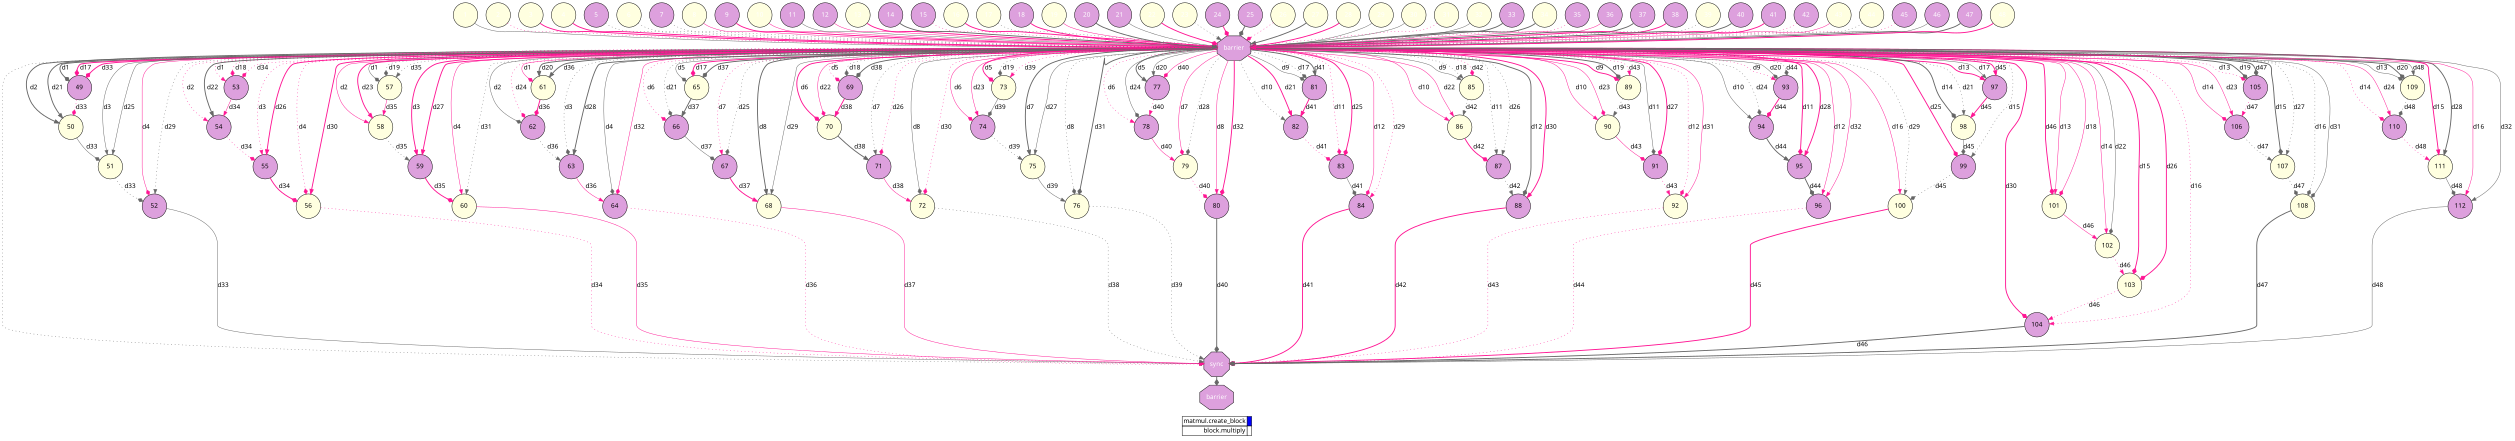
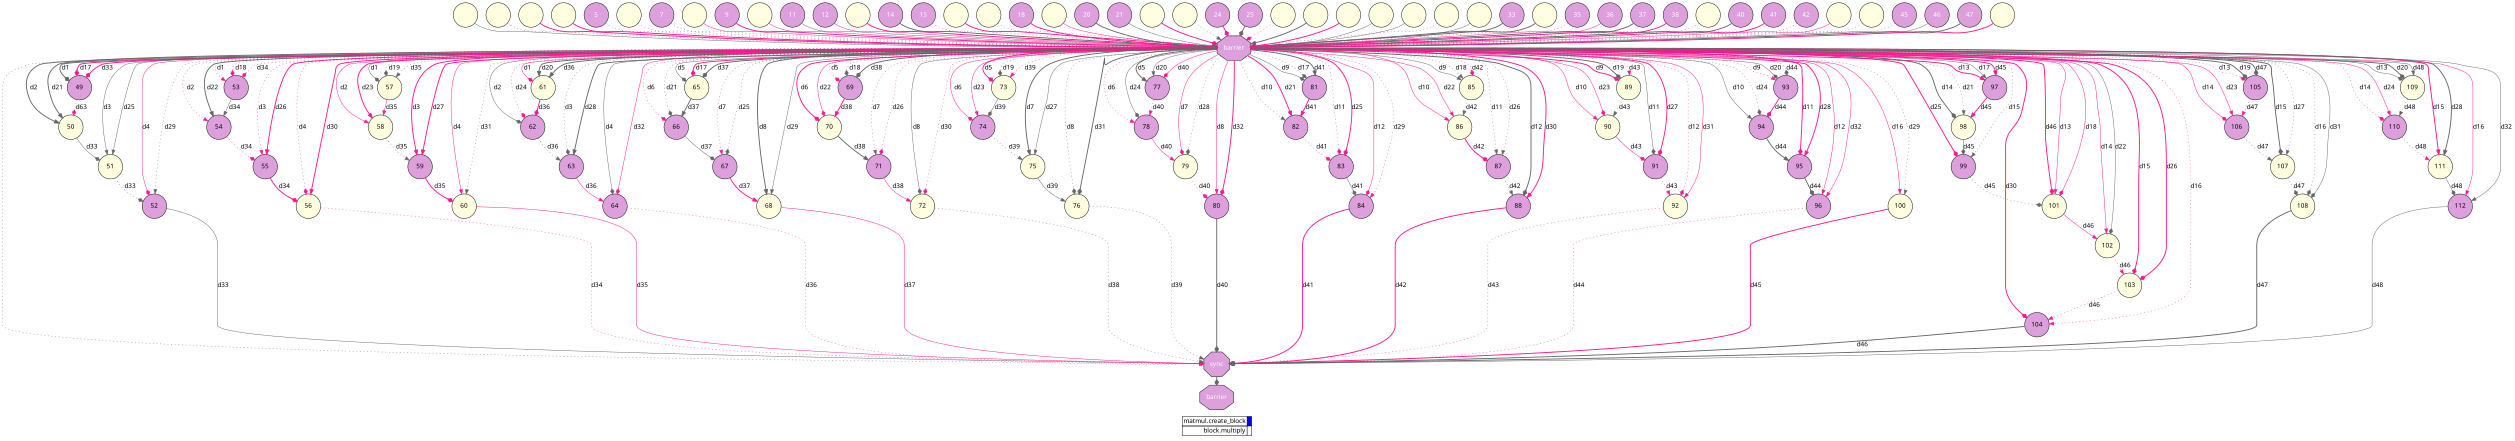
  digraph {
    fontname="Noto Sans"
    labeljust=l
    rankdir=TB
    node [fillcolor=plum fontcolor="#000000" fontname="Noto Sans" shape=circle style=filled]
    edge [arrowhead=diamond color=deeppink fontname="Noto Sans" style=bold]
    1 [fillcolor=lightyellow fontcolor="#ffffff" height=0.75]
    n2 [fontcolor="#FFFFFF" height=0.75 label=barrier shape=octagon]
    2 [fillcolor=lightyellow fontcolor="#ffffff" height=0.75]
    3 [fillcolor=lightyellow fontcolor="#ffffff" height=0.75]
    4 [fillcolor=lightyellow fontcolor="#ffffff" height=0.75]
    5 [fontcolor="#ffffff" height=0.75]
    6 [fillcolor=lightyellow fontcolor="#ffffff" height=0.75]
    7 [fontcolor="#ffffff" height=0.75]
    8 [fillcolor=lightyellow fontcolor="#ffffff" height=0.75]
    9 [fontcolor="#ffffff" height=0.75]
    10 [fillcolor=lightyellow fontcolor="#ffffff" height=0.75]
    11 [fontcolor="#ffffff" height=0.75]
    12 [fontcolor="#ffffff" height=0.75]
    13 [fillcolor=lightyellow fontcolor="#ffffff" height=0.75]
    14 [fontcolor="#ffffff" height=0.75]
    15 [fontcolor="#ffffff" height=0.75]
    16 [fillcolor=lightyellow fontcolor="#ffffff" height=0.75]
    17 [fillcolor=lightyellow fontcolor="#ffffff" height=0.75]
    18 [fontcolor="#ffffff" height=0.75]
    19 [fillcolor=lightyellow fontcolor="#ffffff" height=0.75]
    20 [fontcolor="#ffffff" height=0.75]
    21 [fontcolor="#ffffff" height=0.75]
    22 [fillcolor=lightyellow fontcolor="#ffffff" height=0.75]
    23 [fillcolor=lightyellow fontcolor="#ffffff" height=0.75]
    24 [fontcolor="#ffffff" height=0.75]
    25 [fontcolor="#ffffff" height=0.75]
    26 [fillcolor=lightyellow fontcolor="#ffffff" height=0.75]
    27 [fillcolor=lightyellow fontcolor="#ffffff" height=0.75]
    28 [fillcolor=lightyellow fontcolor="#ffffff" height=0.75]
    29 [fillcolor=lightyellow fontcolor="#ffffff" height=0.75]
    30 [fillcolor=lightyellow fontcolor="#ffffff" height=0.75]
    31 [fillcolor=lightyellow fontcolor="#ffffff" height=0.75]
    32 [fillcolor=lightyellow fontcolor="#ffffff" height=0.75]
    33 [fontcolor="#ffffff" height=0.75]
    34 [fillcolor=lightyellow fontcolor="#ffffff" height=0.75]
    35 [fontcolor="#ffffff" height=0.75]
    36 [fontcolor="#ffffff" height=0.75]
    37 [fontcolor="#ffffff" height=0.75]
    38 [fontcolor="#ffffff" height=0.75]
    39 [fillcolor=lightyellow fontcolor="#ffffff" height=0.75]
    40 [fontcolor="#ffffff" height=0.75]
    41 [fontcolor="#ffffff" height=0.75]
    42 [fontcolor="#ffffff" height=0.75]
    43 [fillcolor=lightyellow fontcolor="#ffffff" height=0.75]
    44 [fillcolor=lightyellow fontcolor="#ffffff" height=0.75]
    45 [fontcolor="#ffffff" height=0.75]
    46 [fontcolor="#ffffff" height=0.75]
    47 [fontcolor="#ffffff" height=0.75]
    48 [fillcolor=lightyellow fontcolor="#ffffff" height=0.75]
    49 [height=0.75]
    50 [fillcolor=lightyellow height=0.75]
    51 [fillcolor=lightyellow height=0.75]
    52 [height=0.75]
    53 [height=0.75]
    54 [height=0.75]
    55 [height=0.75]
    56 [fillcolor=lightyellow height=0.75]
    57 [fillcolor=lightyellow height=0.75]
    58 [fillcolor=lightyellow height=0.75]
    59 [height=0.75]
    60 [fillcolor=lightyellow height=0.75]
    61 [fillcolor=lightyellow height=0.75]
    62 [height=0.75]
    63 [height=0.75]
    64 [height=0.75]
    65 [fillcolor=lightyellow height=0.75]
    66 [height=0.75]
    67 [height=0.75]
    68 [fillcolor=lightyellow height=0.75]
    69 [height=0.75]
    70 [fillcolor=lightyellow height=0.75]
    71 [height=0.75]
    72 [fillcolor=lightyellow height=0.75]
    73 [fillcolor=lightyellow height=0.75]
    74 [height=0.75]
    75 [fillcolor=lightyellow height=0.75]
    76 [fillcolor=lightyellow height=0.75]
    77 [height=0.75]
    78 [height=0.75]
    79 [fillcolor=lightyellow height=0.75]
    80 [height=0.75]
    81 [height=0.75]
    82 [height=0.75]
    83 [height=0.75]
    84 [height=0.75]
    85 [fillcolor=lightyellow height=0.75]
    86 [fillcolor=lightyellow height=0.75]
    87 [height=0.75]
    88 [height=0.75]
    89 [fillcolor=lightyellow height=0.75]
    90 [fillcolor=lightyellow height=0.75]
    91 [height=0.75]
    92 [fillcolor=lightyellow height=0.75]
    93 [height=0.75]
    94 [height=0.75]
    95 [height=0.75]
    96 [height=0.75]
    97 [height=0.75]
    98 [fillcolor=lightyellow height=0.75]
    99 [height=0.75]
    100 [fillcolor=lightyellow height=0.75]
    101 [fillcolor=lightyellow height=0.75]
    102 [fillcolor=lightyellow height=0.75]
    103 [fillcolor=lightyellow height=0.75]
    104 [height=0.75]
    105 [height=0.75]
    106 [height=0.75]
    107 [fillcolor=lightyellow height=0.75]
    108 [fillcolor=lightyellow height=0.75]
    109 [fillcolor=lightyellow height=0.75]
    110 [height=0.75]
    111 [fillcolor=lightyellow height=0.75]
    112 [height=0.75]
    n114 [fontcolor="#FFFFFF" height=0.75 label=sync shape=octagon]
    n115 [fontcolor="#FFFFFF" height=0.75 label=barrier shape=octagon]
    n116 [height=0.75 label=<       <table border="0" cellpadding="2" cellspacing="0" cellborder="1"> <tr> <td align="right">matmul.create_block</td> <td bgcolor="#0000ff">&nbsp;</td> </tr> <tr> <td align="right">block.multiply</td> <td bgcolor="#ffffff">&nbsp;</td> </tr>       </table>     > shape=plaintext fillcolor="" fontcolor="" style=""]
    subgraph sub_1 {
      ranksep=0.20
      1
      n2
      2
      3
      4
      5
      6
      7
      8
      9
      10
      11
      12
      13
      14
      15
      16
      17
      18
      19
      20
      21
      22
      23
      24
      25
      26
      27
      28
      29
      30
      31
      32
      33
      34
      35
      36
      37
      38
      39
      40
      41
      42
      43
      44
      45
      46
      47
      48
      49
      50
      51
      52
      53
      54
      55
      56
      57
      58
      59
      60
      61
      62
      63
      64
      65
      66
      67
      68
      69
      70
      71
      72
      73
      74
      75
      76
      77
      78
      79
      80
      81
      82
      83
      84
      85
      86
      87
      88
      89
      90
      91
      92
      93
      94
      95
      96
      97
      98
      99
      100
      101
      102
      103
      104
      105
      106
      107
      108
      109
      110
      111
      112
      n114
      n115
    }
    subgraph sub_2 {
      label=Legend
      rank=sink
      ranksep=0.20
      n116
    }
    1 -> n2 [color=gray40 style=solid]
    n2 -> 49 [color=gray40 label=d1]
    n2 -> 49 [label=d17]
    n2 -> 49 [label=d33]
    n2 -> 50 [arrowhead=normal color=gray40 label=d2]
    n2 -> 50 [arrowhead=normal color=gray40 label=d21]
    n2 -> 51 [arrowhead=normal color=gray40 label=d3 style=solid]
    n2 -> 51 [arrowhead=normal color=gray40 label=d25 style=solid]
    n2 -> 52 [label=d4 style=solid]
    n2 -> 52 [arrowhead=normal color=gray40 label=d29 style=dotted]
    n2 -> 53 [arrowhead=normal label=d1 style=dotted]
    n2 -> 53 [label=d18 style=dotted]
    n2 -> 53 [label=d34 style=dotted]
    n2 -> 54 [arrowhead=normal label=d2 style=dotted]
    n2 -> 54 [arrowhead=normal color=gray40 label=d22]
    n2 -> 55 [arrowhead=normal label=d3 style=dotted]
    n2 -> 55 [arrowhead=normal label=d26]
    n2 -> 56 [label=d4 style=dotted]
    n2 -> 56 [arrowhead=normal label=d30]
    n2 -> 57 [color=gray40 label=d1 style=solid]
    n2 -> 57 [color=gray40 label=d19 style=dotted]
    n2 -> 57 [arrowhead=normal color=gray40 label=d35 style=dotted]
    n2 -> 58 [arrowhead=normal label=d2 style=solid]
    n2 -> 58 [arrowhead=normal label=d23]
    n2 -> 59 [arrowhead=normal label=d3]
    n2 -> 59 [arrowhead=normal label=d27]
    n2 -> 60 [arrowhead=normal label=d4 style=solid]
    n2 -> 60 [arrowhead=normal color=gray40 label=d31 style=dotted]
    n2 -> 61 [label=d1 style=solid]
    n2 -> 61 [arrowhead=normal color=gray40 label=d20]
    n2 -> 61 [arrowhead=normal color=gray40 label=d36]
    n2 -> 62 [color=gray40 label=d2 style=solid]
    n2 -> 62 [label=d24 style=dotted]
    n2 -> 63 [color=gray40 label=d3 style=dotted]
    n2 -> 63 [arrowhead=normal color=gray40 label=d28]
    n2 -> 64 [color=gray40 label=d4 style=solid]
    n2 -> 64 [label=d32 style=solid]
    n2 -> 65 [color=gray40 label=d5 style=solid]
    n2 -> 65 [label=d17]
    n2 -> 65 [color=gray40 label=d37]
    n2 -> 66 [label=d6 style=dotted]
    n2 -> 66 [color=gray40 label=d21 style=dotted]
    n2 -> 67 [arrowhead=normal label=d7 style=dotted]
    n2 -> 67 [color=gray40 label=d25 style=dotted]
    n2 -> 68 [arrowhead=normal color=gray40 label=d8]
    n2 -> 68 [arrowhead=normal color=gray40 label=d29 style=solid]
    n2 -> 69 [label=d5 style=dotted]
    n2 -> 69 [color=gray40 label=d18 style=dotted]
    n2 -> 69 [color=gray40 label=d38]
    n2 -> 70 [label=d6]
    n2 -> 70 [label=d22 style=solid]
    n2 -> 71 [arrowhead=normal color=gray40 label=d7 style=dotted]
    n2 -> 71 [label=d26 style=dotted]
    n2 -> 72 [color=gray40 label=d8 style=solid]
    n2 -> 72 [label=d30 style=dotted]
    n2 -> 73 [label=d5]
    n2 -> 73 [color=gray40 label=d19 style=dotted]
    n2 -> 73 [arrowhead=normal label=d39 style=dotted]
    n2 -> 74 [label=d6 style=solid]
    n2 -> 74 [arrowhead=normal label=d23 style=solid]
    n2 -> 75 [arrowhead=normal color=gray40 label=d7]
    n2 -> 75 [arrowhead=normal color=gray40 label=d27 style=solid]
    n2 -> 76 [color=gray40 label=d8 style=dotted]
    n2 -> 76 [color=gray40 label=d31]
    n2 -> 77 [arrowhead=normal color=gray40 label=d5]
    n2 -> 77 [arrowhead=normal color=gray40 label=d20 style=solid]
    n2 -> 77 [label=d40 style=solid]
    n2 -> 78 [arrowhead=normal label=d6 style=dotted]
    n2 -> 78 [color=gray40 label=d24 style=solid]
    n2 -> 79 [label=d7 style=solid]
    n2 -> 79 [color=gray40 label=d28 style=dotted]
    n2 -> 80 [arrowhead=normal label=d8 style=solid]
    n2 -> 80 [label=d32]
    n2 -> 81 [color=gray40 label=d9 style=solid]
    n2 -> 81 [color=gray40 label=d17 style=dotted]
    n2 -> 81 [arrowhead=normal color=gray40 label=d41]
    n2 -> 82 [arrowhead=normal color=gray40 label=d10 style=dotted]
    n2 -> 82 [arrowhead=normal label=d21]
    n2 -> 83 [label=d11 style=dotted]
    n2 -> 83 [label=d25]
    n2 -> 84 [label=d12 style=solid]
    n2 -> 84 [arrowhead=normal label=d29 style=dotted]
    n2 -> 85 [arrowhead=normal color=gray40 label=d9 style=solid]
    n2 -> 85 [arrowhead=normal color=gray40 label=d18 style=dotted]
    n2 -> 85 [label=d42 style=dotted]
    n2 -> 86 [arrowhead=normal label=d10 style=solid]
    n2 -> 86 [arrowhead=normal label=d22 style=solid]
    n2 -> 87 [arrowhead=normal color=gray40 label=d11 style=dotted]
    n2 -> 87 [arrowhead=normal color=gray40 label=d26 style=dotted]
    n2 -> 88 [color=gray40 label=d12]
    n2 -> 88 [arrowhead=normal label=d30]
    n2 -> 89 [label=d9]
    n2 -> 89 [color=gray40 label=d19]
    n2 -> 89 [arrowhead=normal label=d43 style=dotted]
    n2 -> 90 [arrowhead=normal label=d10 style=solid]
    n2 -> 90 [label=d23 style=solid]
    n2 -> 91 [color=gray40 label=d11 style=solid]
    n2 -> 91 [label=d27]
    n2 -> 92 [label=d12 style=dotted]
    n2 -> 92 [arrowhead=normal label=d31 style=solid]
    n2 -> 93 [arrowhead=normal label=d9 style=dotted]
    n2 -> 93 [color=gray40 label=d20 style=solid]
    n2 -> 93 [color=gray40 label=d44 style=dotted]
    n2 -> 94 [arrowhead=normal color=gray40 label=d10 style=solid]
    n2 -> 94 [color=gray40 label=d24 style=dotted]
    n2 -> 95 [label=d11]
    n2 -> 95 [arrowhead=normal label=d28]
    n2 -> 96 [arrowhead=normal label=d12 style=solid]
    n2 -> 96 [arrowhead=normal label=d32 style=solid]
    n2 -> 97 [arrowhead=normal label=d13]
    n2 -> 97 [arrowhead=normal color=gray40 label=d17 style=solid]
    n2 -> 97 [arrowhead=normal label=d45]
    n2 -> 98 [color=gray40 label=d14]
    n2 -> 98 [arrowhead=normal color=gray40 label=d21 style=dotted]
    n2 -> 99 [arrowhead=normal color=gray40 label=d15 style=dotted]
    n2 -> 99 [label=d25]
    n2 -> 100 [arrowhead=normal label=d16 style=solid]
    n2 -> 100 [arrowhead=normal color=gray40 label=d29 style=dotted]
    n2 -> 101 [arrowhead=normal label=d13 style=solid]
    n2 -> 101 [label=d18 style=solid]
    n2 -> 101 [label=d46]
    n2 -> 102 [arrowhead=normal label=d14 style=solid]
    n2 -> 102 [color=gray40 label=d22 style=solid]
    n2 -> 103 [label=d15]
    n2 -> 103 [label=d26]
    n2 -> 104 [arrowhead=normal label=d16 style=dotted]
    n2 -> 104 [label=d30]
    n2 -> 105 [label=d13 style=dotted]
    n2 -> 105 [color=gray40 label=d19]
    n2 -> 105 [color=gray40 label=d47]
    n2 -> 106 [label=d14 style=solid]
    n2 -> 106 [arrowhead=normal label=d23 style=solid]
    n2 -> 107 [color=gray40 label=d15]
    n2 -> 107 [arrowhead=normal color=gray40 label=d27 style=dotted]
    n2 -> 108 [color=gray40 label=d16 style=dotted]
    n2 -> 108 [color=gray40 label=d31 style=solid]
    n2 -> 109 [color=gray40 label=d13 style=solid]
    n2 -> 109 [color=gray40 label=d20]
    n2 -> 109 [arrowhead=normal color=gray40 label=d48 style=solid]
    n2 -> 110 [label=d14 style=dotted]
    n2 -> 110 [arrowhead=normal label=d24 style=solid]
    n2 -> 111 [arrowhead=normal label=d15]
    n2 -> 111 [arrowhead=normal color=gray40 label=d28]
    n2 -> 112 [arrowhead=normal label=d16 style=solid]
    n2 -> 112 [arrowhead=normal color=gray40 label=d32 style=solid]
    n2 -> n114 [color=gray40 style=dotted]
    2 -> n2 [arrowhead=normal style=dotted]
    3 -> n2
    4 -> n2
    5 -> n2 [color=gray40 style=dotted]
    6 -> n2 [arrowhead=normal color=gray40 style=dotted]
    7 -> n2 [color=gray40 style=dotted]
    8 -> n2 [style=solid]
    9 -> n2
    10 -> n2 [arrowhead=normal style=solid]
    11 -> n2 [arrowhead=normal color=gray40 style=solid]
    12 -> n2 [arrowhead=normal style=solid]
    13 -> n2
    14 -> n2 [color=gray40]
    15 -> n2 [style=dotted]
    16 -> n2 [arrowhead=normal]
    17 -> n2 [color=gray40 style=dotted]
    18 -> n2
    19 -> n2 [style=solid]
    20 -> n2 [arrowhead=normal color=gray40]
    21 -> n2 [color=gray40 style=solid]
    22 -> n2
    23 -> n2 [arrowhead=normal color=gray40 style=dotted]
    24 -> n2
    25 -> n2 [color=gray40]
    26 -> n2 [style=dotted]
    27 -> n2 [arrowhead=normal color=gray40]
    28 -> n2 [arrowhead=normal]
    29 -> n2 [color=gray40 style=solid]
    30 -> n2 [arrowhead=normal color=gray40 style=solid]
    31 -> n2 [arrowhead=normal style=dotted]
    32 -> n2 [arrowhead=normal color=gray40 style=solid]
    33 -> n2 [arrowhead=normal color=gray40]
    34 -> n2 [arrowhead=normal color=gray40]
    35 -> n2 [style=dotted]
    36 -> n2 [style=solid]
    37 -> n2 [arrowhead=normal color=gray40]
    38 -> n2
    39 -> n2 [color=gray40 style=dotted]
    40 -> n2 [arrowhead=normal color=gray40]
    41 -> n2 [arrowhead=normal]
    42 -> n2 [arrowhead=normal style=dotted]
    43 -> n2 [style=solid]
    44 -> n2 [color=gray40 style=dotted]
    45 -> n2 [style=dotted]
    46 -> n2 [arrowhead=normal color=gray40 style=solid]
    47 -> n2 [color=gray40]
    48 -> n2 [arrowhead=normal]
-   49 -> 50 [label=d33 style=dotted]
+   49 -> 50 [label=d63 style=dotted]
    50 -> 51 [color=gray40 label=d33 style=solid]
    51 -> 52 [color=gray40 label=d33 style=dotted]
    52 -> n114 [color=gray40 label=d33 style=solid]
-   53 -> 54 [arrowhead=normal label=d34 style=solid]
+   53 -> 54 [arrowhead=normal color=gray40 label=d34 style=solid]
    54 -> 55 [label=d34 style=dotted]
    55 -> 56 [label=d34]
    56 -> n114 [arrowhead=normal label=d34 style=dotted]
    57 -> 58 [arrowhead=normal label=d35 style=solid]
    58 -> 59 [arrowhead=normal color=gray40 label=d35 style=dotted]
    59 -> 60 [label=d35]
    60 -> n114 [arrowhead=normal label=d35 style=solid]
    61 -> 62 [label=d36]
    62 -> 63 [arrowhead=normal color=gray40 label=d36 style=dotted]
    63 -> 64 [arrowhead=normal label=d36 style=solid]
    64 -> n114 [arrowhead=normal label=d36 style=dotted]
    65 -> 66 [arrowhead=normal color=gray40 label=d37]
    66 -> 67 [color=gray40 label=d37 style=solid]
    67 -> 68 [arrowhead=normal label=d37]
    68 -> n114 [label=d37 style=solid]
    69 -> 70 [arrowhead=normal label=d38]
    70 -> 71 [arrowhead=normal color=gray40 label=d38]
    71 -> 72 [arrowhead=normal label=d38 style=solid]
    72 -> n114 [arrowhead=normal color=gray40 label=d38 style=dotted]
    73 -> 74 [color=gray40 label=d39 style=solid]
    74 -> 75 [arrowhead=normal color=gray40 label=d39 style=dotted]
    75 -> 76 [arrowhead=normal color=gray40 label=d39 style=solid]
    76 -> n114 [arrowhead=normal color=gray40 label=d39 style=dotted]
    77 -> 78 [arrowhead=normal label=d40 style=dotted]
    78 -> 79 [arrowhead=normal label=d40 style=solid]
    79 -> 80 [label=d40 style=dotted]
    80 -> n114 [color=gray40 label=d40]
    81 -> 82 [arrowhead=normal label=d41]
    82 -> 83 [label=d41 style=dotted]
    83 -> 84 [color=gray40 label=d41 style=solid]
    84 -> n114 [arrowhead=normal label=d41]
    85 -> 86 [arrowhead=normal color=gray40 label=d42 style=dotted]
    86 -> 87 [label=d42]
    87 -> 88 [arrowhead=normal color=gray40 label=d42 style=dotted]
    88 -> n114 [label=d42]
    89 -> 90 [arrowhead=normal color=gray40 label=d43 style=dotted]
    90 -> 91 [label=d43 style=solid]
    91 -> 92 [arrowhead=normal label=d43 style=dotted]
    92 -> n114 [label=d43 style=dotted]
    93 -> 94 [label=d44]
    94 -> 95 [arrowhead=normal color=gray40 label=d44]
    95 -> 96 [color=gray40 label=d44]
    96 -> n114 [arrowhead=normal label=d44 style=dotted]
    97 -> 98 [arrowhead=normal label=d45]
    98 -> 99 [color=gray40 label=d45 style=solid]
-   99 -> 100 [color=gray40 label=d45 style=dotted]
+   99 -> 101 [color=gray40 label=d45 style=dotted]
    100 -> n114 [arrowhead=normal label=d45]
    101 -> 102 [arrowhead=normal label=d46 style=solid]
    102 -> 103 [arrowhead=normal label=d46 style=dotted]
    103 -> 104 [arrowhead=normal label=d46 style=dotted]
    104 -> n114 [color=gray40 label=d46]
    105 -> 106 [arrowhead=normal label=d47 style=dotted]
    106 -> 107 [arrowhead=normal color=gray40 label=d47 style=dotted]
    107 -> 108 [color=gray40 label=d47 style=dotted]
    108 -> n114 [arrowhead=normal color=gray40 label=d47]
-   109 -> 110 [color=gray40 label=d48 style=dotted]
+   109 -> 110 [arrowhead=normal color=gray40 label=d48 style=dotted]
    110 -> 111 [arrowhead=normal label=d48 style=dotted]
    111 -> 112 [color=gray40 label=d48 style=solid]
    112 -> n114 [arrowhead=normal color=gray40 label=d48 style=solid]
    n114 -> n115 [color=gray40]
  }
